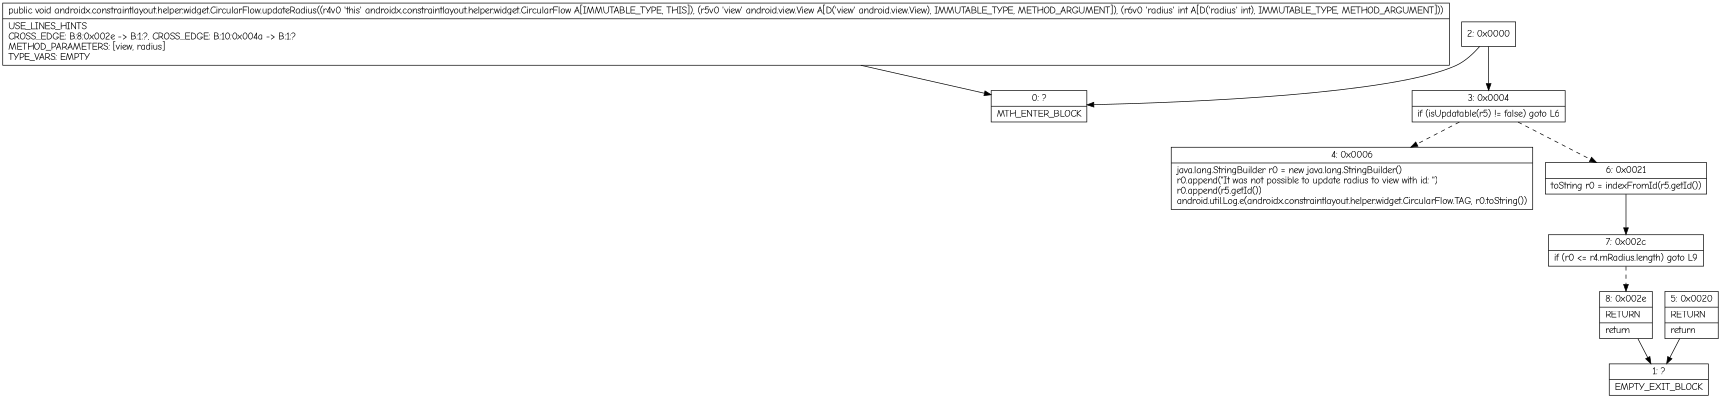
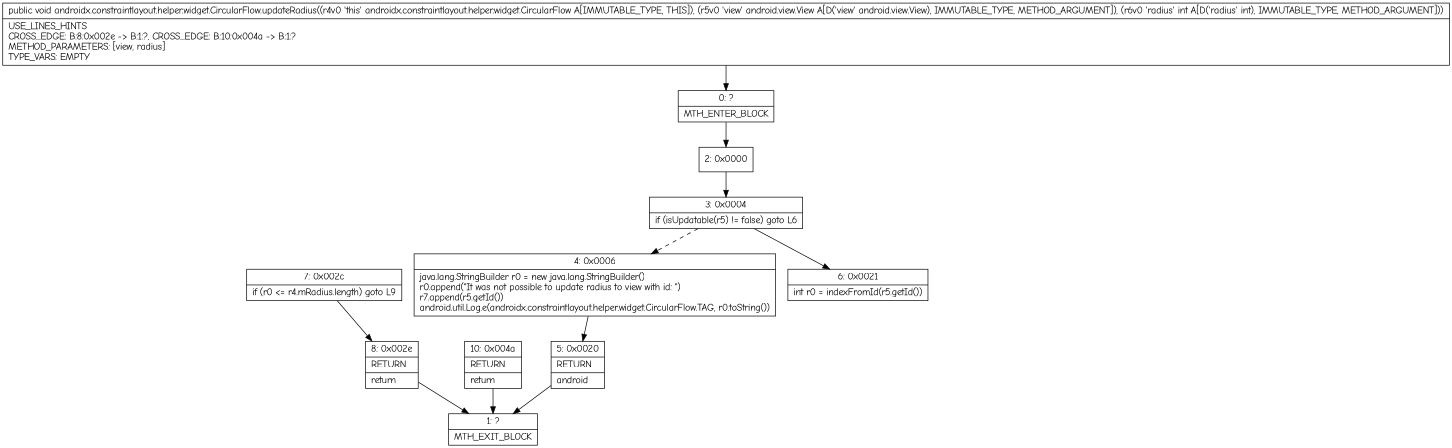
  digraph {
    fontname="Comic Neue"
    node [fontname="Comic Neue" shape=record]
    edge [fontname="Comic Neue"]
    n1 [label="{0\:\ ?|MTH_ENTER_BLOCK\l}"]
    n2 [label="{2\:\ 0x0000}"]
    n3 [label="{3\:\ 0x0004|if (isUpdatable(r5) != false) goto L6\l}"]
-   n4 [label="{4\:\ 0x0006|java.lang.StringBuilder r0 = new java.lang.StringBuilder()\lr0.append(\"It was not possible to update radius to view with id: \")\lr0.append(r5.getId())\landroid.util.Log.e(androidx.constraintlayout.helper.widget.CircularFlow.TAG, r0.toString())\l}"]
-   n5 [label="{6\:\ 0x0021|toString r0 = indexFromId(r5.getId())\l}"]
-   n6 [label="{5\:\ 0x0020|RETURN\l|return\l}"]
+   n4 [label="{4\:\ 0x0006|java.lang.StringBuilder r0 = new java.lang.StringBuilder()\lr0.append(\"It was not possible to update radius to view with id: \")\lr7.append(r5.getId())\landroid.util.Log.e(androidx.constraintlayout.helper.widget.CircularFlow.TAG, r0.toString())\l}"]
+   n5 [label="{6\:\ 0x0021|int r0 = indexFromId(r5.getId())\l}"]
+   n6 [label="{5\:\ 0x0020|RETURN\l|android\l}"]
    n7 [label="{7\:\ 0x002c|if (r0 \<= r4.mRadius.length) goto L9\l}"]
-   n8 [label="{1\:\ ?|EMPTY_EXIT_BLOCK\l}"]
+   n8 [label="{1\:\ ?|MTH_EXIT_BLOCK\l}"]
    n9 [label="{8\:\ 0x002e|RETURN\l|return\l}"]
+   n10 [label="{10\:\ 0x004a|RETURN\l|return\l}"]
    n11 [label="{public void androidx.constraintlayout.helper.widget.CircularFlow.updateRadius((r4v0 'this' androidx.constraintlayout.helper.widget.CircularFlow A[IMMUTABLE_TYPE, THIS]), (r5v0 'view' android.view.View A[D('view' android.view.View), IMMUTABLE_TYPE, METHOD_ARGUMENT]), (r6v0 'radius' int A[D('radius' int), IMMUTABLE_TYPE, METHOD_ARGUMENT]))  | USE_LINES_HINTS\lCROSS_EDGE: B:8:0x002e \-\> B:1:?, CROSS_EDGE: B:10:0x004a \-\> B:1:?\lMETHOD_PARAMETERS: [view, radius]\lTYPE_VARS: EMPTY\l}"]
-   n2 -> n1
+   n1 -> n2
    n2 -> n3
    n3 -> n4 [style=dashed]
-   n3 -> n5 [style=dashed]
-   n5 -> n7
+   n3 -> n5
+   n4 -> n6
    n6 -> n8
-   n7 -> n9 [style=dashed]
+   n7 -> n9 [style=solid]
    n9 -> n8
+   n10 -> n8
    n11 -> n1
  }
